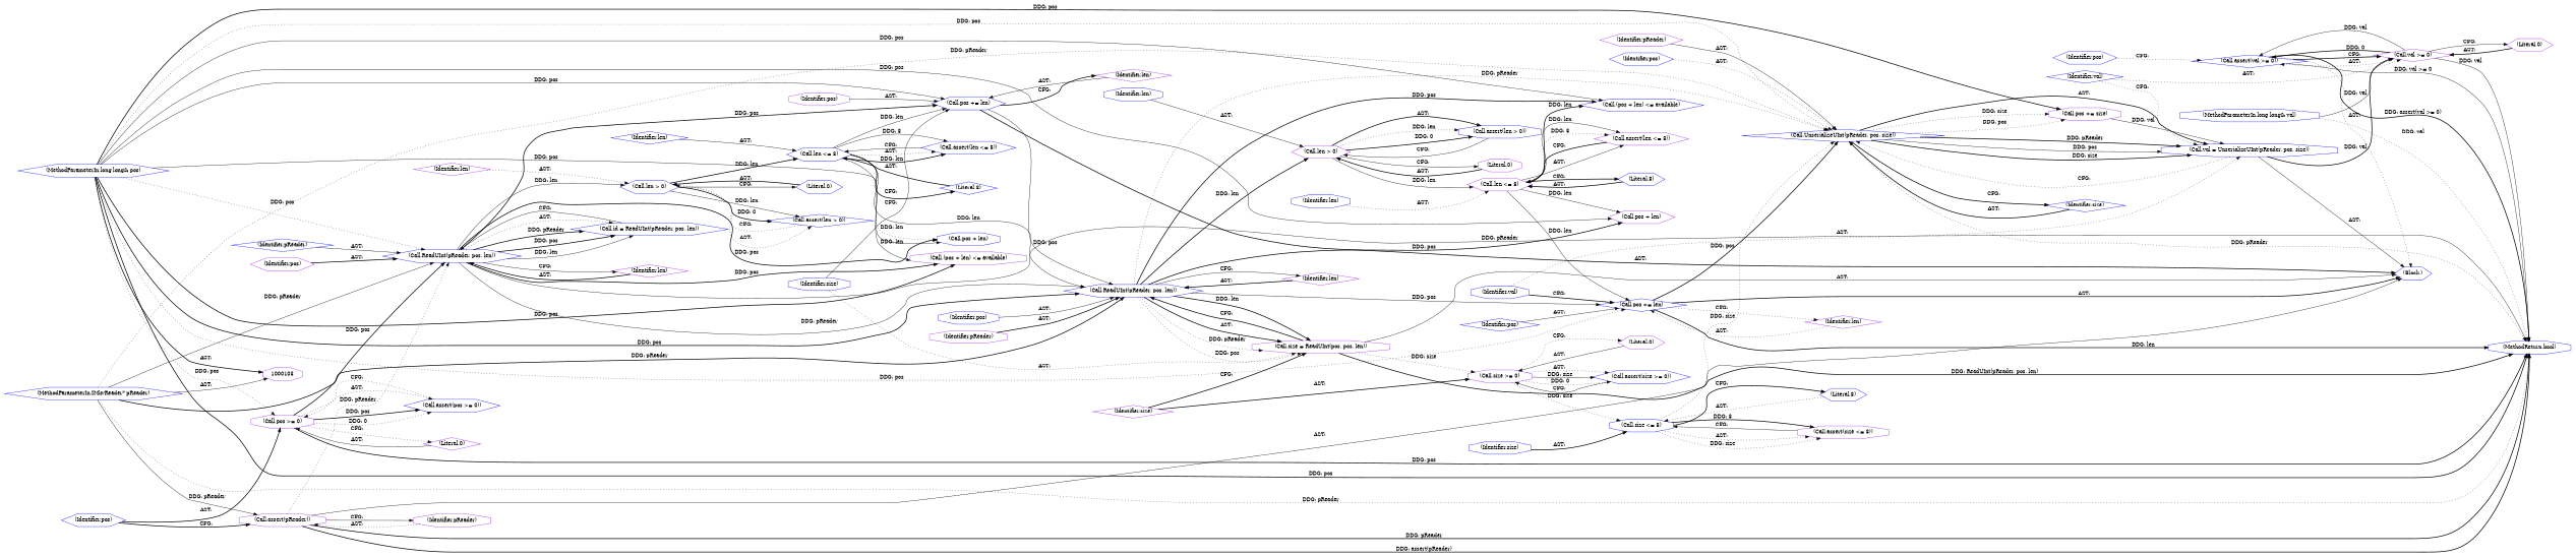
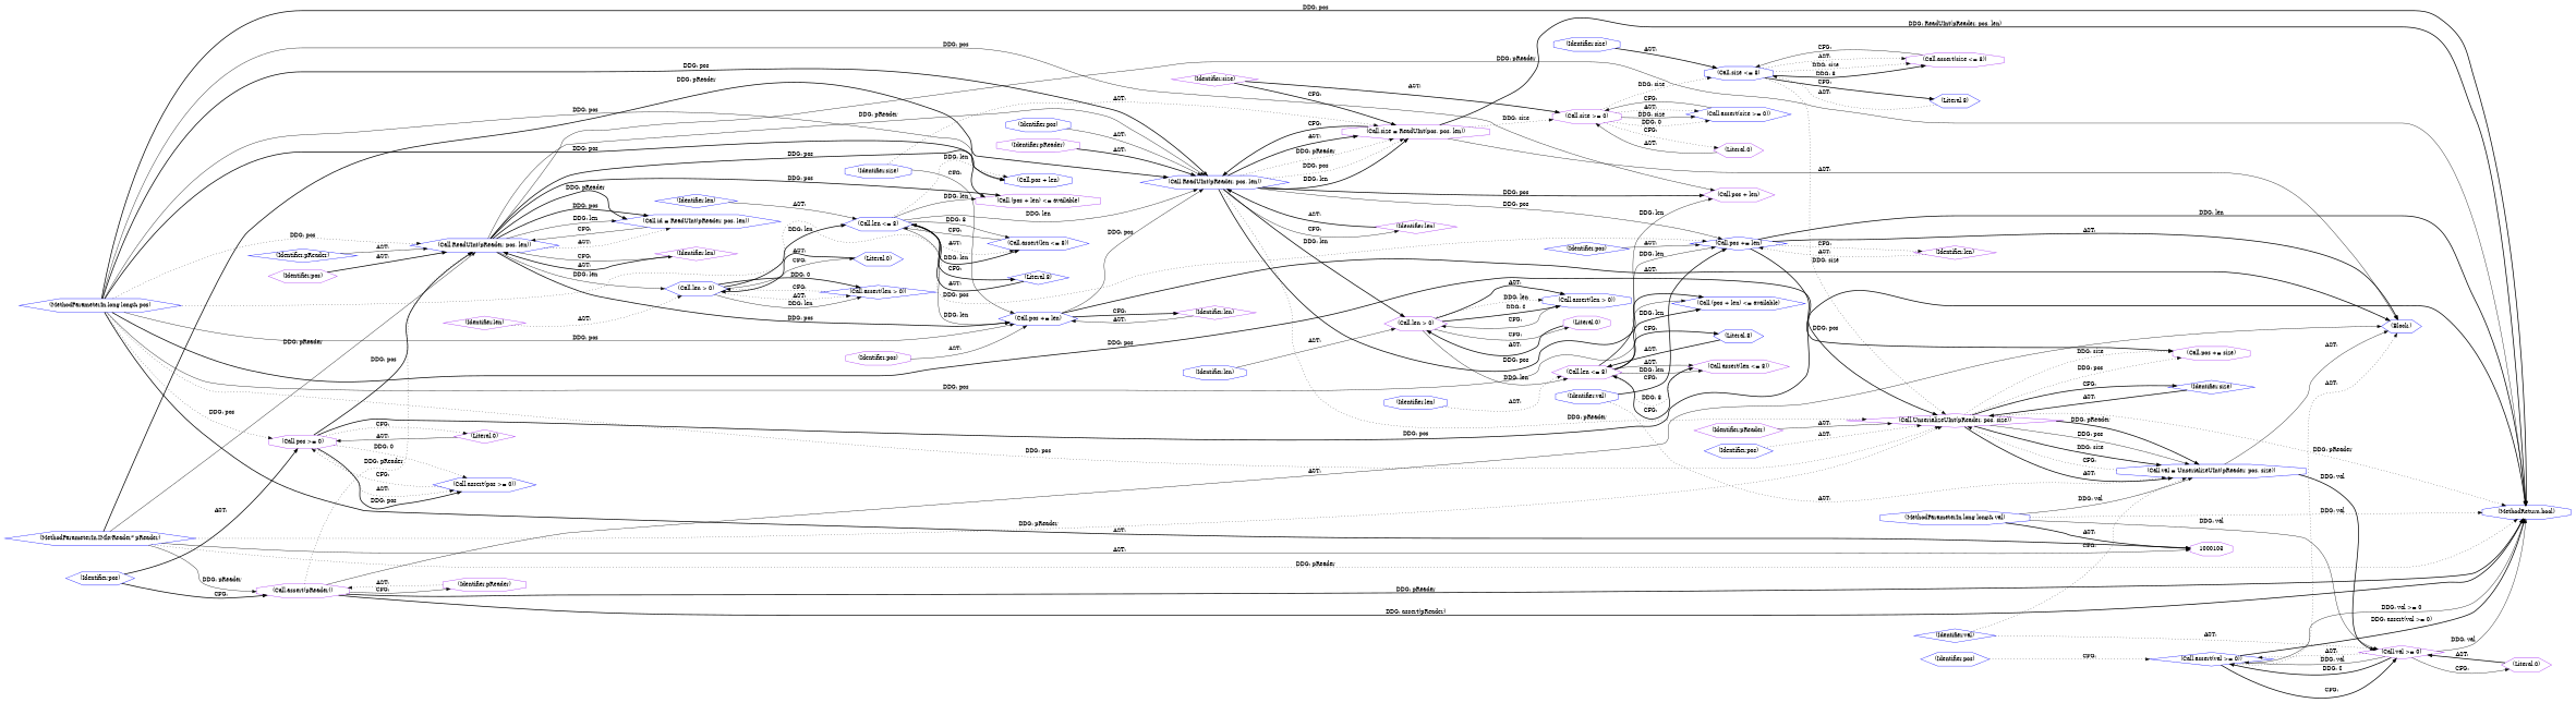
  digraph {
    rankdir=LR
    node [color=blue shape=hexagon]
    edge [style=bold]
    n1 [label="(Call,assert(val >= 0))" shape=diamond]
    n2 [color=purple label="(Call,val >= 0)" shape=diamond]
    n3 [label="(MethodReturn,bool)" shape=octagon]
    n4 [label="(Block,)"]
    n5 [color=purple label="(Literal,0)"]
    n6 [label="(Call,val = UnserializeUInt(pReader, pos, size))" shape=octagon]
-   n7 [label="(Call,UnserializeUInt(pReader, pos, size))" shape=diamond]
+   n7 [color=purple label="(Call,UnserializeUInt(pReader, pos, size))" shape=diamond]
    n8 [color=purple label="(Call,pos += size)" shape=octagon]
    n9 [label="(Identifier,size)" shape=diamond]
    n10 [label="(Call,ReadUInt(pReader, pos, len))"]
    n11 [label="(Call,pos += len)" shape=diamond]
    n12 [color=purple label="(Call,len > 0)"]
    n13 [color=purple label="(Call,size = ReadUInt(pos, pos, len))" shape=octagon]
    n14 [color=purple label="(Call,pos + len)"]
    n15 [color=purple label="(Identifier,len)" shape=diamond]
    n16 [label="(Call,(pos + len) <= available)"]
    n17 [color=purple label="(Identifier,len)" shape=diamond]
    n18 [color=purple label="(Call,len <= 8)"]
    n19 [label="(Call,assert(len > 0))" shape=octagon]
    n20 [color=purple label="(Literal,0)" shape=octagon]
    n21 [color=purple label="(Call,size >= 0)" shape=octagon]
    n22 [label="(Call,ReadUInt(pReader, pos, len))"]
    n23 [label="(Call,pos += len)"]
    n24 [label="(Call,len > 0)"]
    n25 [label="(Call,pos + len)" shape=octagon]
    n26 [color=purple label="(Call,(pos + len) <= available)" shape=octagon]
    n27 [color=purple label="(Identifier,len)" shape=diamond]
    n28 [label="(Call,id = ReadUInt(pReader, pos, len))"]
    n29 [color=purple label="(Identifier,len)" shape=diamond]
    n30 [label="(Call,len <= 8)"]
    n31 [label="(Literal,0)"]
    n32 [label="(Call,assert(len > 0))" shape=diamond]
    n33 [color=purple label="(Call,assert(pReader))" shape=octagon]
    n34 [color=purple label="(Identifier,pReader)" shape=octagon]
    n35 [label="(MethodParameterIn,IMkvReader* pReader)"]
    1000103 [color=purple shape=octagon]
    n37 [color=purple label="(Call,pos >= 0)" shape=octagon]
    n38 [color=purple label="(Literal,0)" shape=diamond]
    n39 [label="(Call,assert(pos >= 0))"]
    n40 [label="(MethodParameterIn,long long& pos)"]
    n41 [label="(Literal,8)" shape=diamond]
    n42 [label="(Call,assert(len <= 8))"]
    n43 [color=purple label="(Call,assert(len <= 8))"]
    n44 [label="(Literal,8)"]
    n45 [label="(Call,size <= 8)" shape=octagon]
    n46 [color=purple label="(Call,assert(size <= 8))" shape=octagon]
    n47 [label="(Literal,8)"]
    n48 [label="(Call,assert(size >= 0))"]
    n49 [color=purple label="(Literal,0)"]
    n50 [label="(MethodParameterIn,long long& val)" shape=octagon]
    n51 [label="(Identifier,len)" shape=octagon]
    n52 [label="(Identifier,pos)"]
    n53 [label="(Identifier,pos)"]
    n54 [label="(Identifier,pReader)" shape=diamond]
    n55 [label="(Identifier,val)" shape=octagon]
    n56 [label="(Identifier,pos)" shape=diamond]
    n57 [label="(Identifier,size)" shape=octagon]
    n58 [color=purple label="(Identifier,pReader)"]
    n59 [color=purple label="(Identifier,pos)" shape=octagon]
    n60 [color=purple label="(Identifier,pos)"]
    n61 [label="(Identifier,pos)" shape=octagon]
    n62 [label="(Identifier,pos)"]
    n63 [label="(Identifier,val)" shape=diamond]
    n64 [label="(Identifier,len)" shape=diamond]
    n65 [color=purple label="(Identifier,len)" shape=diamond]
    n66 [label="(Identifier,len)" shape=octagon]
    n67 [color=purple label="(Identifier,pReader)" shape=octagon]
    n68 [color=purple label="(Identifier,size)" shape=diamond]
    n69 [label="(Identifier,size)" shape=octagon]
    n1 -> n2 [label="CFG: "]
    n1 -> n3 [label="DDG: val >= 0" style=solid]
    n1 -> n3 [label="DDG: assert(val >= 0)"]
    n1 -> n4 [label="AST: " style=dotted]
    n2 -> n1 [label="AST: " style=dotted]
    n2 -> n1 [label="DDG: val" style=solid]
    n2 -> n1 [label="DDG: 0"]
    n2 -> n3 [label="DDG: val" style=solid]
    n2 -> n5 [label="CFG: " style=solid]
    n5 -> n2 [label="AST: "]
    n6 -> n2 [label="DDG: val"]
    n6 -> n4 [label="AST: " style=solid]
    n6 -> n7 [label="CFG: " style=dotted]
    n7 -> n3 [label="DDG: pReader" style=dotted]
    n7 -> n6 [label="AST: "]
    n7 -> n6 [label="DDG: pReader"]
    n7 -> n6 [label="DDG: pos" style=solid]
    n7 -> n6 [label="DDG: size"]
    n7 -> n8 [label="DDG: size" style=dotted]
    n7 -> n8 [label="DDG: pos" style=dotted]
    n7 -> n9 [label="CFG: "]
    n9 -> n7 [label="AST: "]
    n10 -> n7 [label="DDG: pReader" style=dotted]
    n10 -> n11 [label="DDG: pos" style=solid]
    n10 -> n12 [label="DDG: len"]
    n10 -> n13 [label="AST: "]
    n10 -> n13 [label="DDG: pReader" style=dotted]
    n10 -> n13 [label="DDG: pos" style=dotted]
    n10 -> n13 [label="DDG: len"]
    n10 -> n14 [label="DDG: pos"]
    n10 -> n15 [label="CFG: " style=solid]
    n10 -> n16 [label="DDG: pos"]
    n11 -> n3 [label="DDG: len"]
    n11 -> n4 [label="AST: "]
    n11 -> n7 [label="DDG: pos"]
    n11 -> n17 [label="CFG: " style=dotted]
    n12 -> n18 [label="DDG: len" style=solid]
    n12 -> n19 [label="AST: "]
    n12 -> n19 [label="DDG: len" style=dotted]
    n12 -> n19 [label="DDG: 0"]
    n12 -> n20 [label="CFG: " style=solid]
    n13 -> n3 [label="DDG: ReadUInt(pReader, pos, len)"]
    n13 -> n4 [label="AST: " style=solid]
    n13 -> n10 [label="CFG: "]
    n13 -> n21 [label="DDG: size" style=dotted]
    n15 -> n10 [label="AST: "]
    n17 -> n11 [label="AST: " style=dotted]
    n18 -> n11 [label="DDG: len" style=solid]
    n18 -> n14 [label="DDG: len" style=solid]
    n18 -> n16 [label="DDG: len"]
    n18 -> n43 [label="AST: " style=solid]
    n18 -> n43 [label="DDG: len" style=solid]
    n18 -> n43 [label="DDG: 8" style=dotted]
    n18 -> n44 [label="CFG: "]
    n19 -> n12 [label="CFG: " style=solid]
    n20 -> n12 [label="AST: "]
    n21 -> n45 [label="DDG: size" style=dotted]
    n21 -> n48 [label="AST: " style=dotted]
    n21 -> n48 [label="DDG: size" style=solid]
    n21 -> n48 [label="DDG: 0" style=dotted]
    n21 -> n49 [label="CFG: " style=dotted]
    n22 -> n3 [label="DDG: pReader" style=solid]
    n22 -> n10 [label="DDG: pReader" style=solid]
    n22 -> n23 [label="DDG: pos"]
    n22 -> n24 [label="DDG: len" style=solid]
    n22 -> n25 [label="DDG: pos"]
    n22 -> n26 [label="DDG: pos"]
    n22 -> n27 [label="CFG: " style=solid]
    n22 -> n28 [label="AST: " style=dotted]
    n22 -> n28 [label="DDG: pReader"]
    n22 -> n28 [label="DDG: pos"]
    n22 -> n28 [label="DDG: len" style=solid]
    n23 -> n4 [label="AST: "]
    n23 -> n10 [label="DDG: pos" style=solid]
    n23 -> n29 [label="CFG: "]
    n24 -> n30 [label="DDG: len"]
    n24 -> n31 [label="CFG: " style=solid]
    n24 -> n32 [label="AST: " style=dotted]
    n24 -> n32 [label="DDG: len" style=solid]
    n24 -> n32 [label="DDG: 0"]
    n27 -> n22 [label="AST: "]
    n28 -> n22 [label="CFG: " style=solid]
    n29 -> n23 [label="AST: " style=solid]
    n30 -> n10 [label="DDG: len" style=solid]
    n30 -> n23 [label="DDG: len" style=solid]
    n30 -> n25 [label="DDG: len" style=dotted]
    n30 -> n26 [label="DDG: len" style=solid]
    n30 -> n41 [label="CFG: "]
    n30 -> n42 [label="AST: " style=dotted]
    n30 -> n42 [label="DDG: len"]
    n30 -> n42 [label="DDG: 8" style=solid]
    n31 -> n24 [label="AST: "]
    n32 -> n24 [label="CFG: " style=dotted]
    n33 -> n3 [label="DDG: pReader"]
    n33 -> n3 [label="DDG: assert(pReader)"]
    n33 -> n4 [label="AST: " style=solid]
    n33 -> n22 [label="DDG: pReader" style=dotted]
    n33 -> n34 [label="CFG: " style=solid]
    n34 -> n33 [label="AST: " style=dotted]
    n35 -> n3 [label="DDG: pReader" style=dotted]
    n35 -> n7 [label="DDG: pReader" style=dotted]
    n35 -> n10 [label="DDG: pReader"]
    n35 -> n22 [label="DDG: pReader" style=solid]
    n35 -> n33 [label="DDG: pReader" style=solid]
    n35 -> 1000103 [label="AST: " style=solid]
    n37 -> n3 [label="DDG: pos"]
    n37 -> n22 [label="DDG: pos"]
    n37 -> n38 [label="CFG: " style=dotted]
    n37 -> n39 [label="AST: " style=dotted]
    n37 -> n39 [label="DDG: pos"]
    n37 -> n39 [label="DDG: 0" style=dotted]
    n38 -> n37 [label="AST: " style=solid]
    n39 -> n37 [label="CFG: " style=dotted]
    n40 -> n3 [label="DDG: pos"]
    n40 -> n7 [label="DDG: pos" style=dotted]
    n40 -> n8 [label="DDG: pos"]
    n40 -> n10 [label="DDG: pos"]
    n40 -> n11 [label="DDG: pos" style=dotted]
    n40 -> n14 [label="DDG: pos" style=solid]
    n40 -> n16 [label="DDG: pos" style=solid]
    n40 -> n22 [label="DDG: pos" style=dotted]
    n40 -> n23 [label="DDG: pos" style=solid]
    n40 -> n25 [label="DDG: pos" style=solid]
    n40 -> n26 [label="DDG: pos"]
    n40 -> 1000103 [label="AST: "]
    n40 -> n37 [label="DDG: pos" style=dotted]
    n41 -> n30 [label="AST: "]
    n42 -> n30 [label="CFG: " style=solid]
    n43 -> n18 [label="CFG: "]
    n44 -> n18 [label="AST: "]
    n45 -> n7 [label="DDG: size" style=dotted]
    n45 -> n46 [label="AST: " style=dotted]
    n45 -> n46 [label="DDG: size" style=dotted]
    n45 -> n46 [label="DDG: 8"]
    n45 -> n47 [label="CFG: "]
    n46 -> n45 [label="CFG: " style=solid]
    n47 -> n45 [label="AST: " style=dotted]
    n48 -> n21 [label="CFG: " style=solid]
    n49 -> n21 [label="AST: " style=solid]
    n50 -> n2 [label="DDG: val" style=solid]
    n50 -> n3 [label="DDG: val" style=dotted]
-   n8 -> n6 [label="DDG: val" style=solid]
+   n50 -> n6 [label="DDG: val" style=solid]
+   n50 -> 1000103 [label="AST: "]
    n51 -> n12 [label="AST: " style=solid]
    n52 -> n1 [label="CFG: " style=dotted]
    n53 -> n33 [label="CFG: "]
    n53 -> n37 [label="AST: "]
    n54 -> n22 [label="AST: " style=solid]
    n55 -> n6 [label="AST: " style=dotted]
    n55 -> n11 [label="CFG: "]
    n56 -> n11 [label="AST: " style=solid]
    n57 -> n45 [label="AST: "]
    n58 -> n7 [label="AST: " style=solid]
    n59 -> n23 [label="AST: " style=solid]
    n60 -> n22 [label="AST: "]
    n61 -> n10 [label="AST: " style=solid]
    n62 -> n7 [label="AST: " style=dotted]
    n63 -> n2 [label="AST: " style=dotted]
    n63 -> n6 [label="CFG: " style=dotted]
    n64 -> n30 [label="AST: " style=solid]
    n65 -> n24 [label="AST: " style=dotted]
    n66 -> n18 [label="AST: " style=dotted]
    n67 -> n10 [label="AST: "]
    n68 -> n13 [label="CFG: "]
    n68 -> n21 [label="AST: "]
    n69 -> n13 [label="AST: " style=dotted]
    n69 -> n23 [label="CFG: " style=solid]
  }
